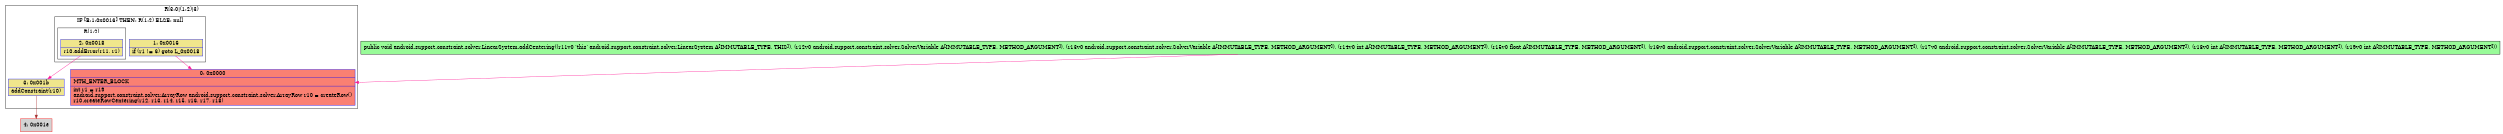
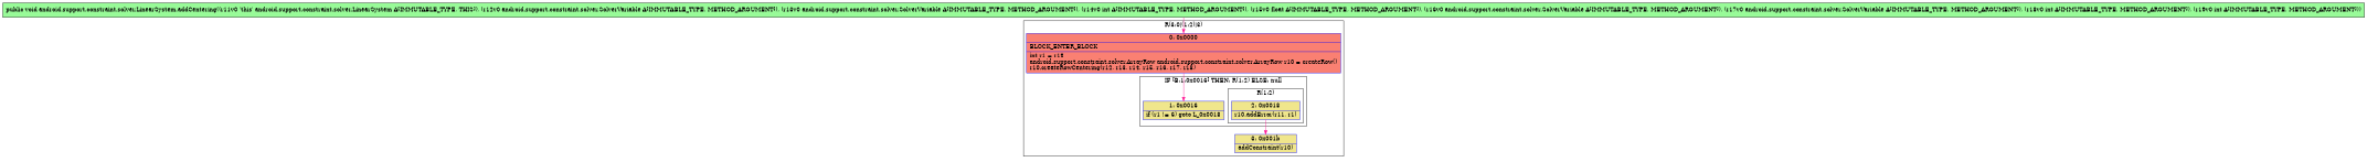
  digraph {
    node [color=blue fillcolor=khaki shape=record style=filled]
    edge [color=deeppink]
    n1 [label="{2\:\ 0x0018|r10.addError(r11, r1)\l}"]
    n2 [label="{1\:\ 0x0016|if (r1 != 6) goto L_0x0018\l}"]
-   n3 [fillcolor=salmon label="{0\:\ 0x0000|MTH_ENTER_BLOCK\l|int r1 = r19\landroid.support.constraint.solver.ArrayRow android.support.constraint.solver.ArrayRow r10 = createRow()\lr10.createRowCentering(r12, r13, r14, r15, r16, r17, r18)\l}"]
+   n3 [fillcolor=salmon label="{0\:\ 0x0000|BLOCK_ENTER_BLOCK\l|int r1 = r19\landroid.support.constraint.solver.ArrayRow android.support.constraint.solver.ArrayRow r10 = createRow()\lr10.createRowCentering(r12, r13, r14, r15, r16, r17, r18)\l}"]
    n4 [label="{3\:\ 0x001b|addConstraint(r10)\l}"]
-   n5 [color=red fillcolor=lightgrey label="{4\:\ 0x001e}"]
    n6 [fillcolor=palegreen label="{public void android.support.constraint.solver.LinearSystem.addCentering((r11v0 'this' android.support.constraint.solver.LinearSystem A[IMMUTABLE_TYPE, THIS]), (r12v0 android.support.constraint.solver.SolverVariable A[IMMUTABLE_TYPE, METHOD_ARGUMENT]), (r13v0 android.support.constraint.solver.SolverVariable A[IMMUTABLE_TYPE, METHOD_ARGUMENT]), (r14v0 int A[IMMUTABLE_TYPE, METHOD_ARGUMENT]), (r15v0 float A[IMMUTABLE_TYPE, METHOD_ARGUMENT]), (r16v0 android.support.constraint.solver.SolverVariable A[IMMUTABLE_TYPE, METHOD_ARGUMENT]), (r17v0 android.support.constraint.solver.SolverVariable A[IMMUTABLE_TYPE, METHOD_ARGUMENT]), (r18v0 int A[IMMUTABLE_TYPE, METHOD_ARGUMENT]), (r19v0 int A[IMMUTABLE_TYPE, METHOD_ARGUMENT])) }" color=""]
    subgraph cluster_1 {
      label="R(3:0|(1:2)|3)"
      n3
      n4
      subgraph cluster_2 {
        label="IF [B:1:0x0016] THEN: R(1:2) ELSE: null"
        n2
        subgraph cluster_3 {
          label="R(1:2)"
          n1
        }
      }
    }
    n1 -> n4
-   n2 -> n3
-   n4 -> n5 [color=brown]
+   n3 -> n2
    n6 -> n3
  }
